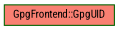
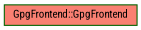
  digraph {
    rankdir=LR
    fontname="Roboto Condensed"
-   n1 [color=darkgreen fillcolor=salmon fontname="Roboto Condensed" fontsize=10 height=0.2 label="GpgFrontend::GpgUID" shape=record style=filled width=0.4]
+   n1 [color=darkgreen fillcolor=salmon fontname="Roboto Condensed" fontsize=10 height=0.2 label="GpgFrontend::GpgFrontend" shape=record style=filled width=0.4]
  }
